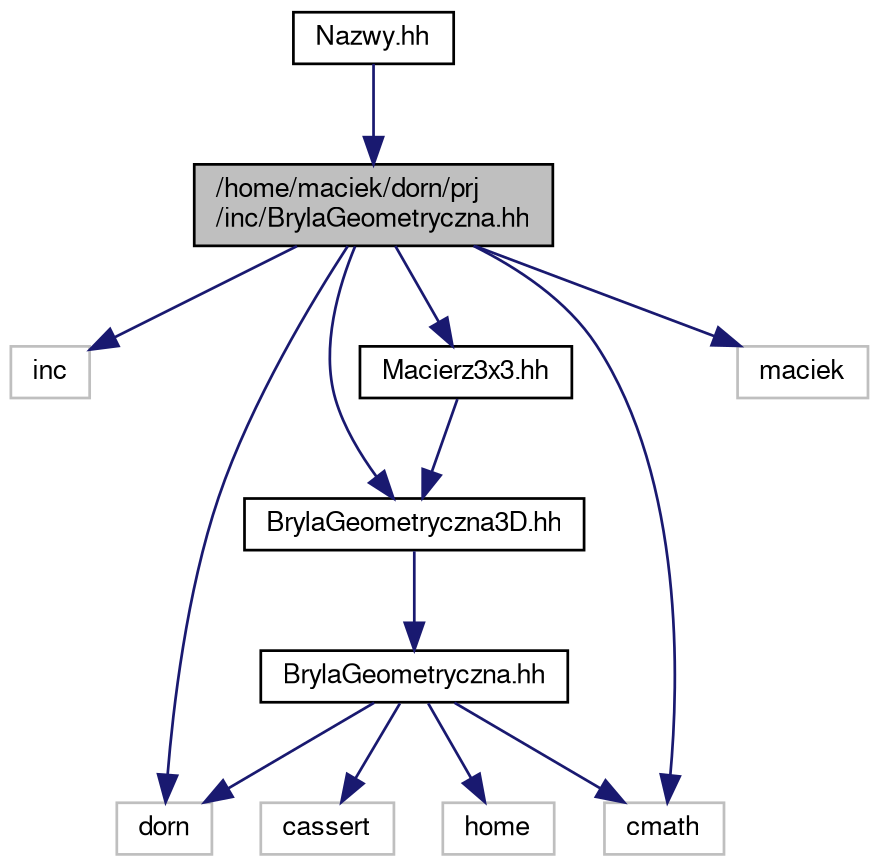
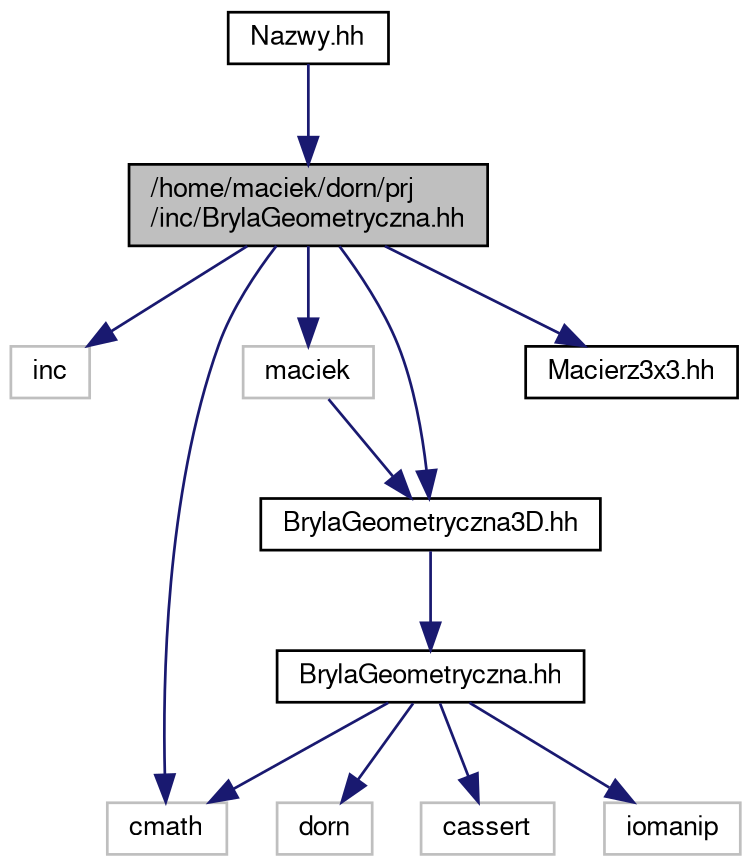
  digraph {
    node [color=grey75 fillcolor=white fontname=FreeSans fontsize=10 shape=record style=filled]
    edge [color=midnightblue fontname=FreeSans fontsize=10 labelfontname=FreeSans labelfontsize=10 style=solid]
    n1 [color=black fillcolor=grey75 fontcolor=black height=0.2 label="/home/maciek/dorn/prj\l/inc/BrylaGeometryczna.hh" width=0.4]
    n2 [height=0.2 label=inc width=0.4]
    n3 [height=0.2 label=dorn width=0.4]
    n4 [height=0.2 label=cmath width=0.4]
    n5 [height=0.2 label=maciek width=0.4]
    n6 [color=black height=0.2 label="BrylaGeometryczna3D.hh" width=0.4]
    n7 [color=black height=0.2 label="Macierz3x3.hh" width=0.4]
    n8 [color=black height=0.2 label="BrylaGeometryczna.hh" width=0.4]
    n9 [color=black height=0.2 label="Nazwy.hh" width=0.4]
    n10 [height=0.2 label=cassert width=0.4]
-   n11 [height=0.2 label=home width=0.4]
+   n11 [height=0.2 label=iomanip width=0.4]
    n1 -> n2
-   n1 -> n3
    n1 -> n4
    n1 -> n5
    n1 -> n6
    n1 -> n7
    n6 -> n8
-   n7 -> n6
+   n5 -> n6
    n8 -> n3
    n8 -> n4
    n8 -> n10
    n8 -> n11
    n9 -> n1
  }
